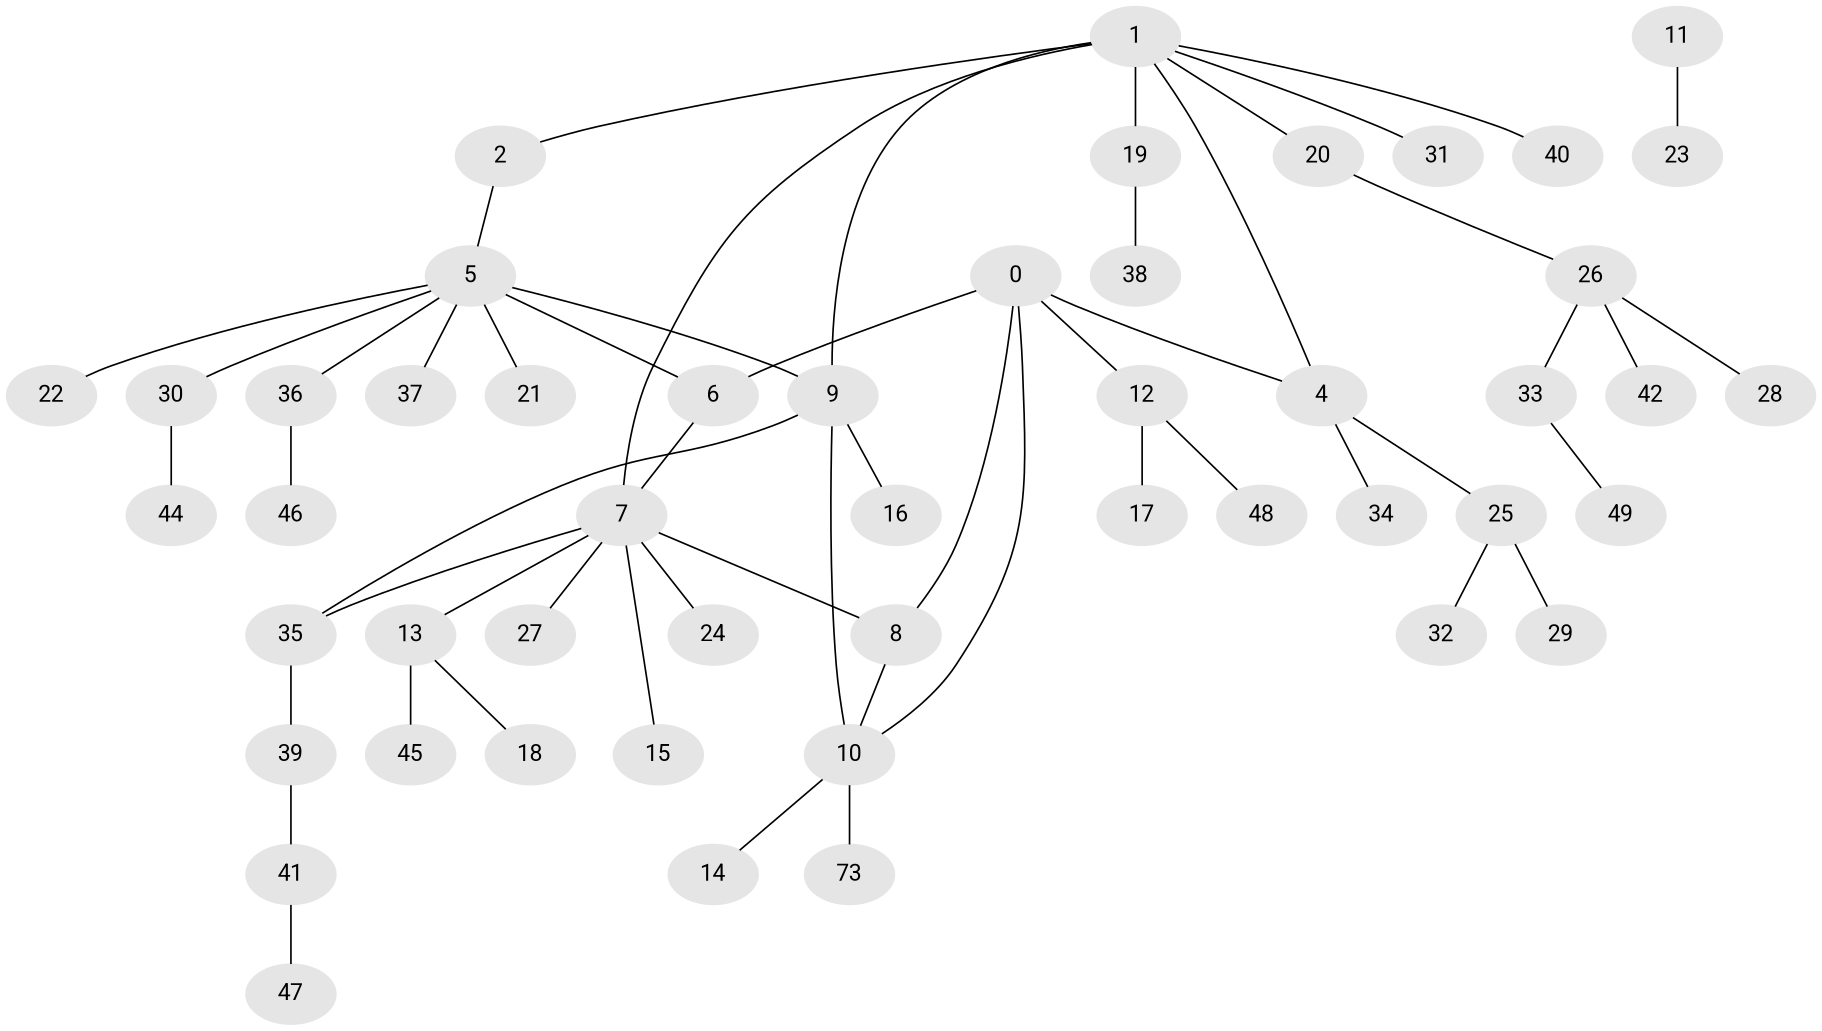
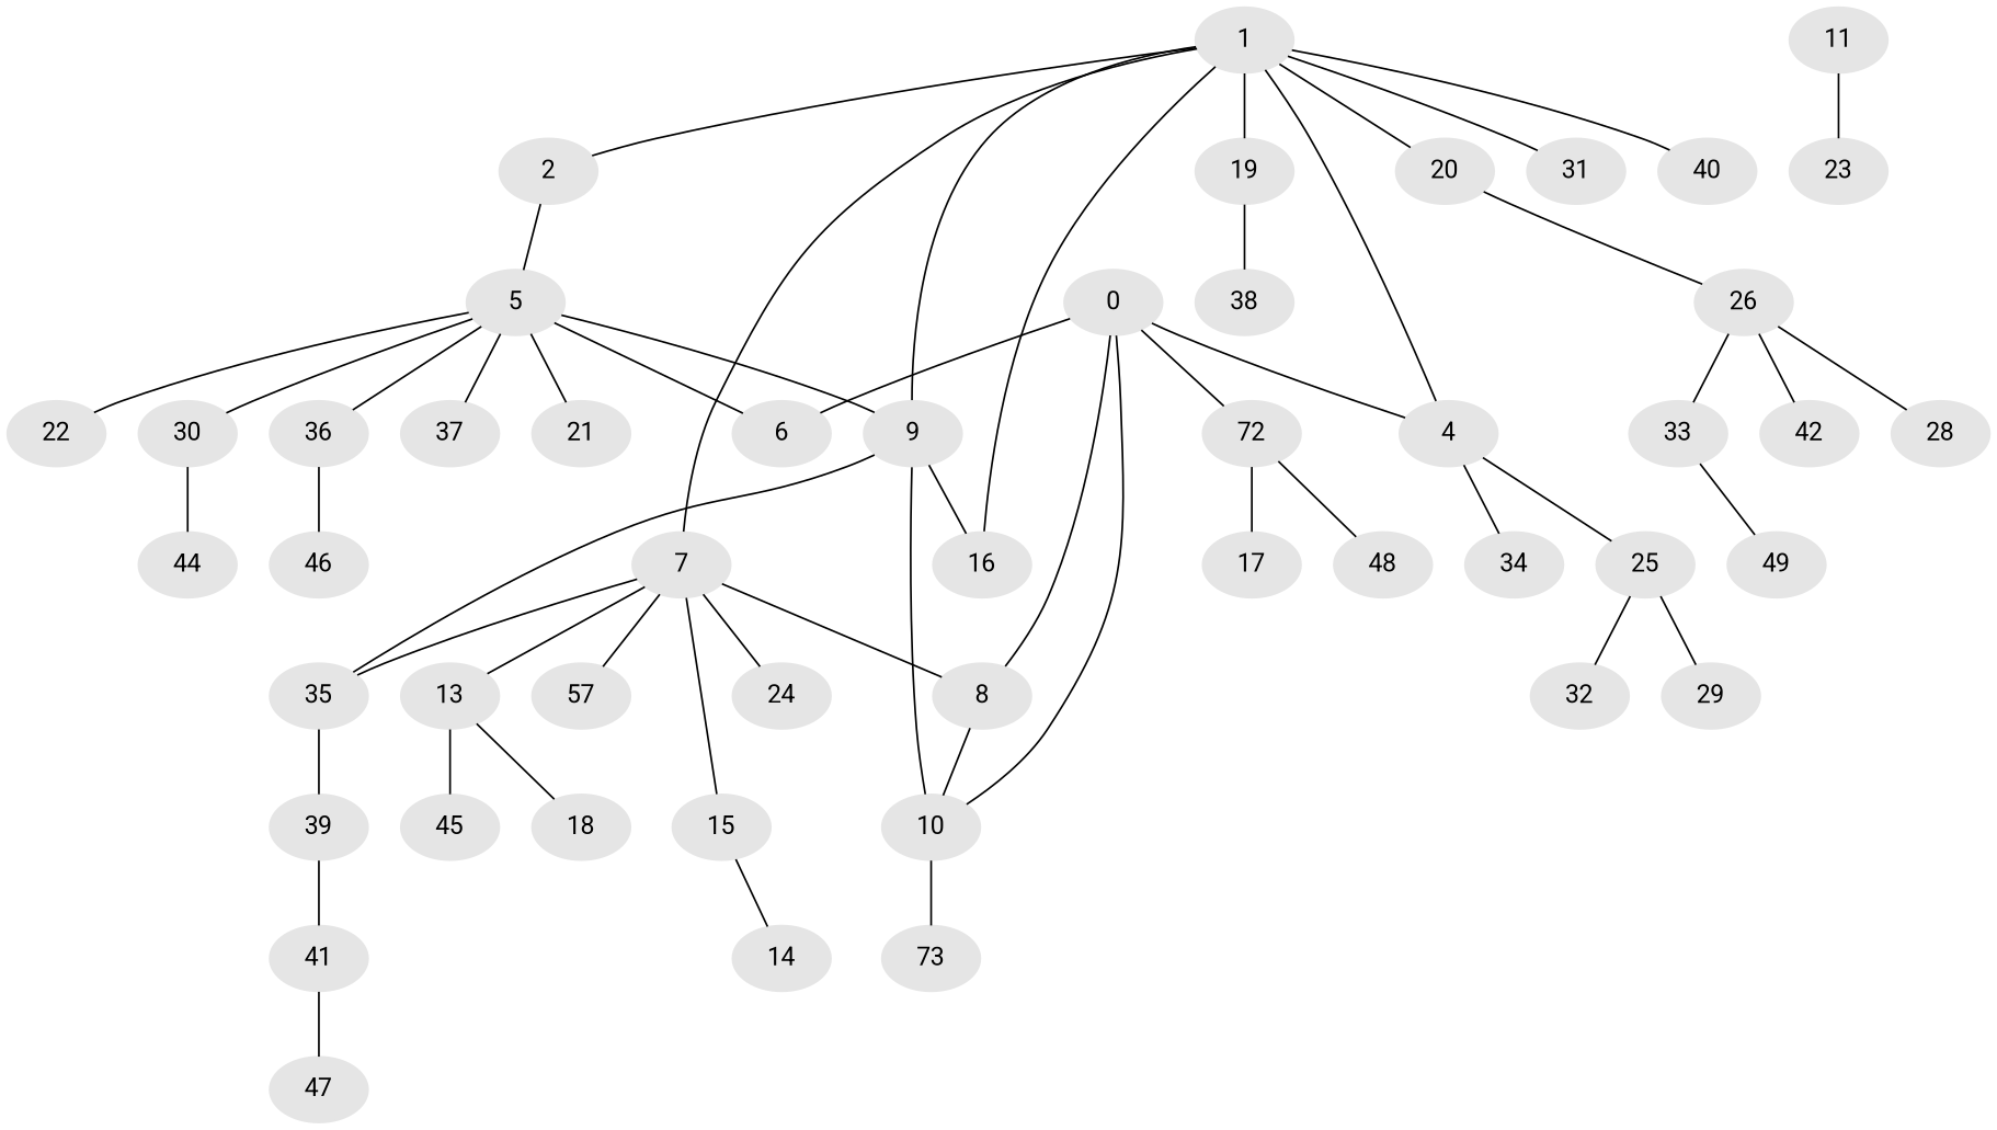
  graph {
    fontname=Roboto
    node [color=gray90 fontname=Roboto style=filled]
    edge [fontname=Roboto]
    1
    2
    4
    7
    9
    16
    19
    20
    31
    40
    5
    25
    34
    8
    13
    15
    24
-   27
+   27 [label=57]
    35
    10
    38
    26
    6
    21
    22
    30
    36
    37
    n29 [label=0]
-   12
+   12 [label=72]
    14
    n32 [label=73]
    17
    48
    29
    32
    11
    23
    44
    46
    18
    45
    39
    28
    33
    42
    49
    41
    47
    1 -- 2
    1 -- 4
    1 -- 7
    1 -- 9
+   1 -- 16
    1 -- 19
    1 -- 20
    1 -- 31
    1 -- 40
    2 -- 5
    4 -- 25
    4 -- 34
    7 -- 8
    7 -- 13
    7 -- 15
    7 -- 24
    7 -- 27
    7 -- 35
    9 -- 16
    9 -- 35
    9 -- 10
    19 -- 38
    20 -- 26
    5 -- 9
    5 -- 6
    5 -- 21
    5 -- 22
    5 -- 30
    5 -- 36
    5 -- 37
    25 -- 29
    25 -- 32
    8 -- 10
    13 -- 18
    13 -- 45
    35 -- 39
-   10 -- 14
+   15 -- 14
    10 -- n32
    26 -- 28
    26 -- 33
    26 -- 42
-   6 -- 7
    30 -- 44
    36 -- 46
    n29 -- 4
    n29 -- 8
    n29 -- 10
    n29 -- 6
    n29 -- 12
    12 -- 17
    12 -- 48
    11 -- 23
    39 -- 41
    33 -- 49
    41 -- 47
  }
